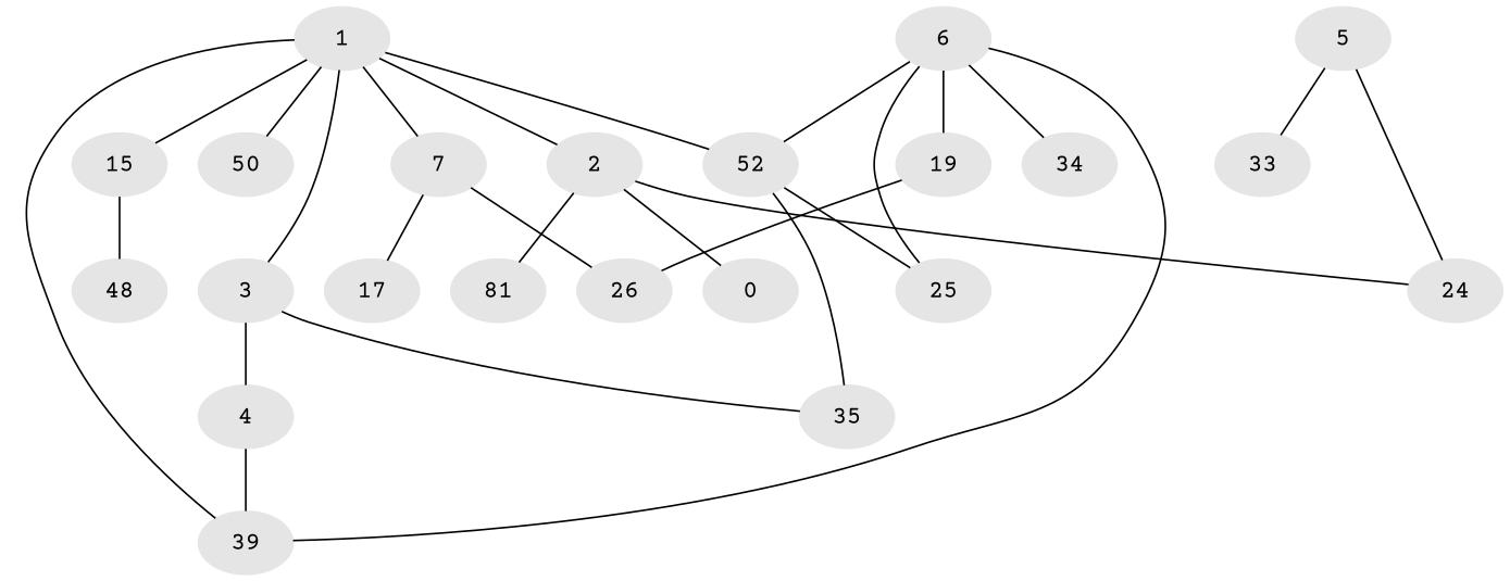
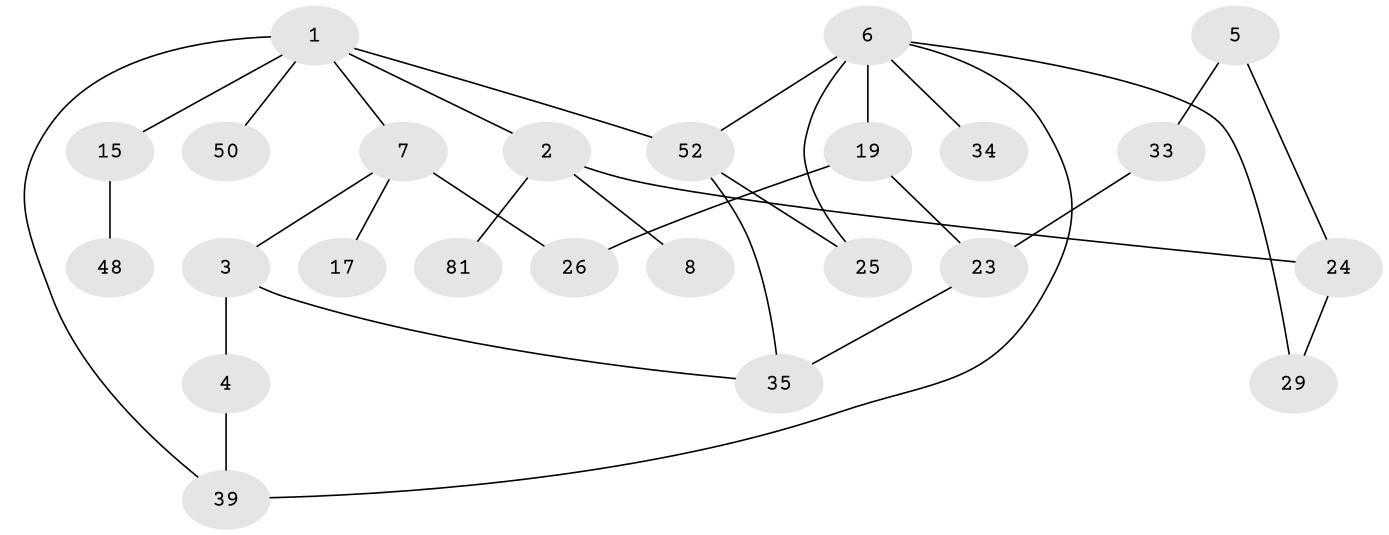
  graph {
    fontname="Courier Prime"
    node [color=gray90 fontname="Courier Prime" style=filled]
    edge [fontname="Courier Prime"]
    1 [super="+14"]
    2
    3
    7 [super="+27"]
    n5 [label=50 super="+33"]
    n6 [label=52 super="+22+49"]
    15 [super="+37"]
    39 [super="+48"]
-   8 [super="+31+36" label=0]
+   8 [super="+31+36"]
    n10 [label=81]
    24 [super="+38"]
    4
    35 [super="+42+40"]
    17
    26 [super="+32"]
    25
    n17 [label=48]
+   29
    5 [super="+20+18"]
    n20 [label=33]
    6 [super="+9+11"]
    19 [super="+46"]
    34
+   23 [super="+41"]
    1 -- 2
-   1 -- 3
+   7 -- 3
    1 -- 7
    1 -- n5
    1 -- n6
    1 -- 15
    1 -- 39
    2 -- 8
    2 -- n10
    2 -- 24
    3 -- 4
    3 -- 35
    7 -- 17
    7 -- 26
    n6 -- 35
    n6 -- 25
    15 -- n17
+   24 -- 29
    4 -- 39
    5 -- 24
    5 -- n20
+   n20 -- 23
    6 -- n6 [weight=2]
    6 -- 39
    6 -- 25
+   6 -- 29
    6 -- 19 [weight=2]
    6 -- 34
    19 -- 26
+   19 -- 23
+   23 -- 35
  }
